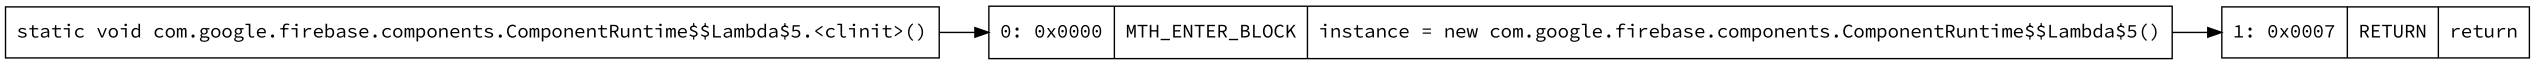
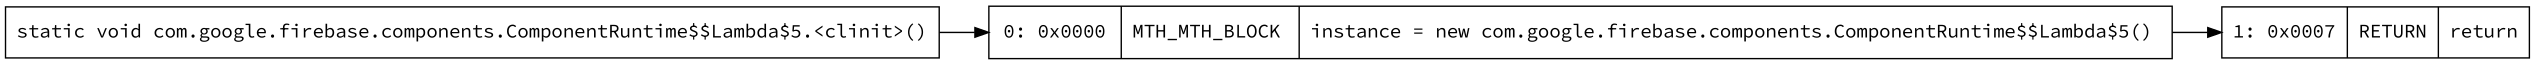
  digraph {
    rankdir=LR
    fontname="Source Code Pro"
    node [shape=record fontname="Source Code Pro"]
    edge [fontname="Source Code Pro"]
-   n1 [label="{0\:\ 0x0000|MTH_ENTER_BLOCK\l|instance = new com.google.firebase.components.ComponentRuntime$$Lambda$5()\l}"]
+   n1 [label="{0\:\ 0x0000|MTH_MTH_BLOCK\l|instance = new com.google.firebase.components.ComponentRuntime$$Lambda$5()\l}"]
    n2 [label="{1\:\ 0x0007|RETURN\l|return\l}"]
    n3 [label="{static void com.google.firebase.components.ComponentRuntime$$Lambda$5.\<clinit\>() }"]
    n1 -> n2
    n3 -> n1
  }
